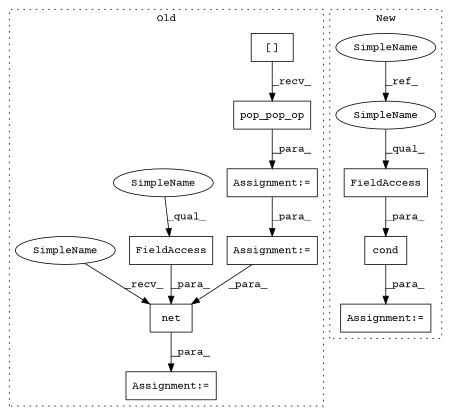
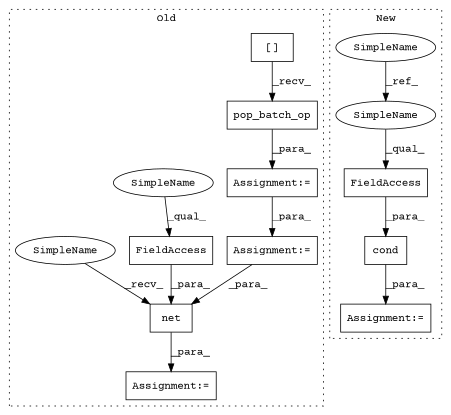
  digraph {
    fontname="Courier Prime"
    node [a=7 l=4 s=10170 shape=box fontname="Courier Prime"]
    edge [fontname="Courier Prime"]
    n1 [a=32 l="4,1" label=net s="10160,10186"]
-   n2 [a=32 l=14 label=pop_pop_op s=10061]
+   n2 [a=32 l=14 label=pop_batch_op s=10061]
    n3 [a=2 l="19,1" label="[]" s="10039,10059"]
    n4 [l=1 label="Assignment:=" s=10154]
    n5 [l=1 label="Assignment:=" s=10086]
    n6 [a=22 l=16 label=FieldAccess]
    n7 [l=1 label="Assignment:=" s=10038]
    n8 [a=42 label=SimpleName shape=ellipse]
    n9 [a=42 label=SimpleName s=10155 shape=ellipse]
    n10 [a=32 l="5,1" label=cond s="11496,11562"]
    n11 [a=22 l=18 label=FieldAccess s=11501]
    n12 [l=2 label="Assignment:=" s=11483]
    n13 [a=42 label=SimpleName s=10493 shape=ellipse]
    n14 [a=42 label=SimpleName s=11501 shape=ellipse]
    subgraph cluster_1 {
      label=Old
      style=dotted
      n1
      n2
      n3
      n4
      n5
      n6
      n7
      n8
      n9
    }
    subgraph cluster_2 {
      label=New
      style=dotted
      n10
      n11
      n12
      n13
      n14
    }
    n1 -> n4 [label=_para_]
    n2 -> n7 [label=_para_]
    n3 -> n2 [label=_recv_]
    n5 -> n1 [label=_para_]
    n6 -> n1 [label=_para_]
    n7 -> n5 [label=_para_]
    n8 -> n6 [label=_qual_]
    n9 -> n1 [label=_recv_]
    n10 -> n12 [label=_para_]
    n11 -> n10 [label=_para_]
    n13 -> n14 [label=_ref_]
    n14 -> n11 [label=_qual_]
  }
